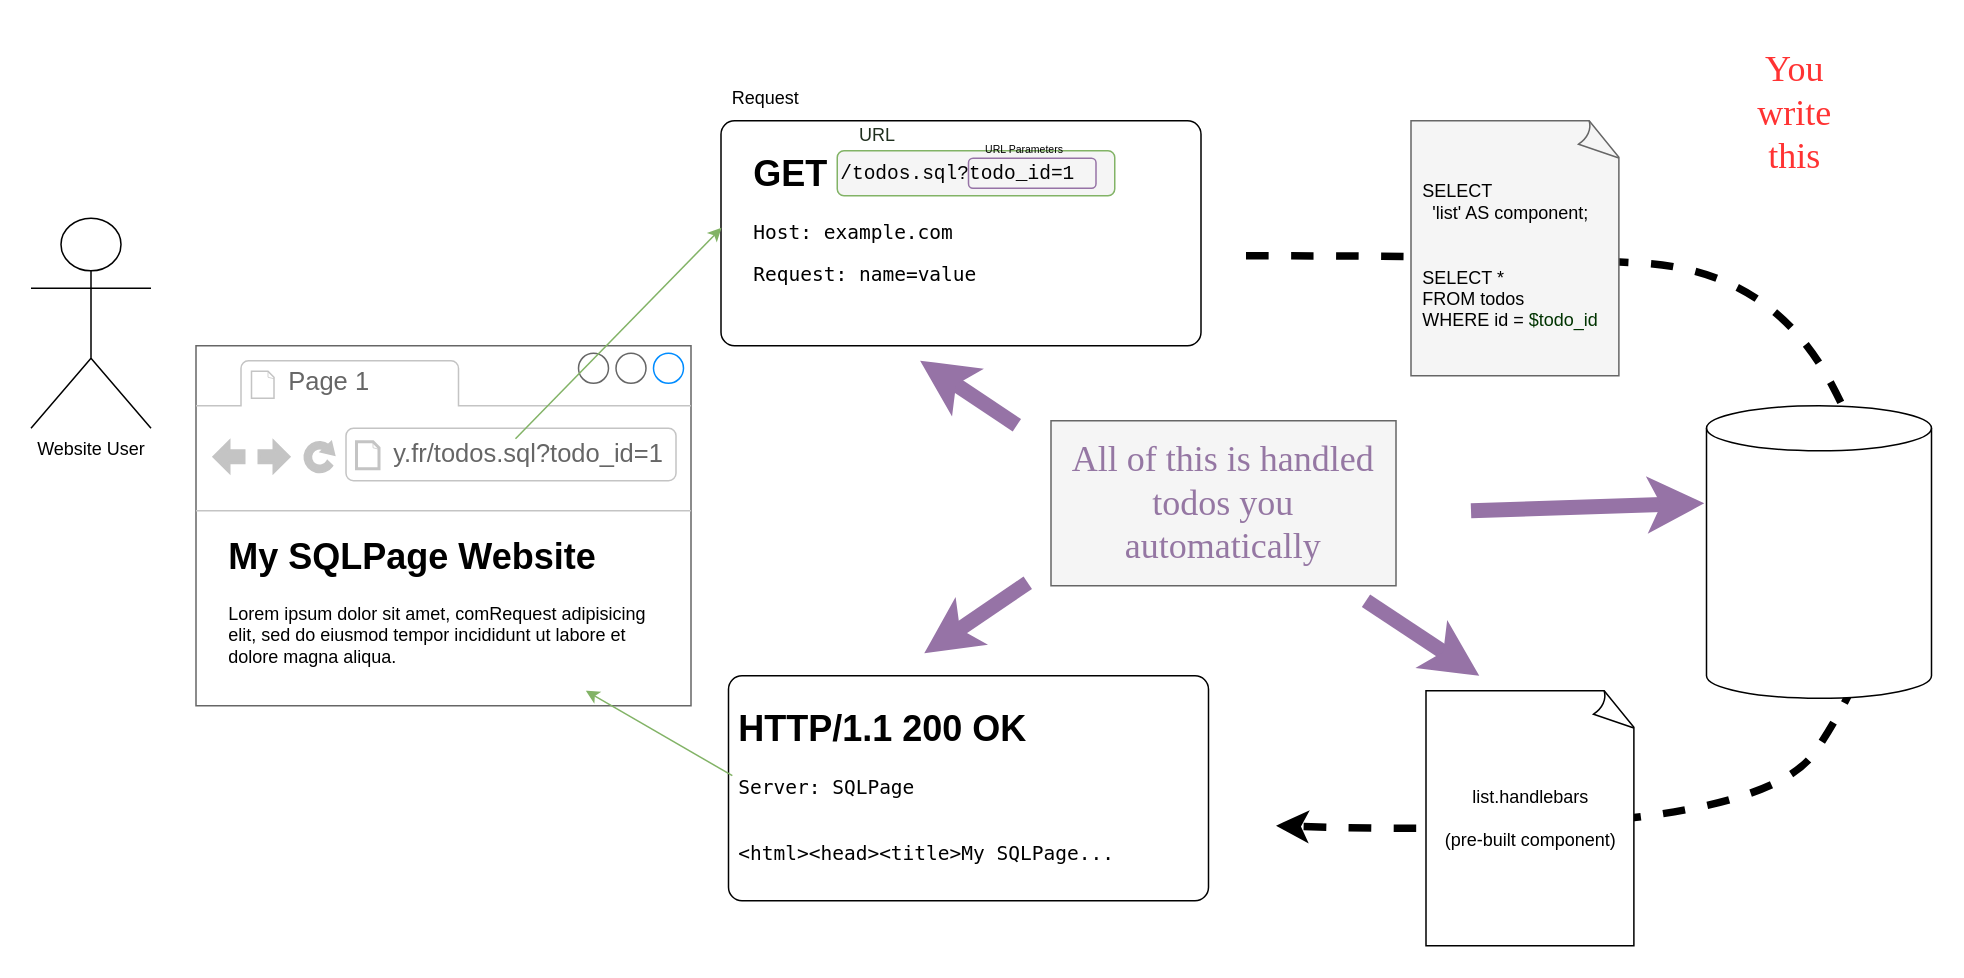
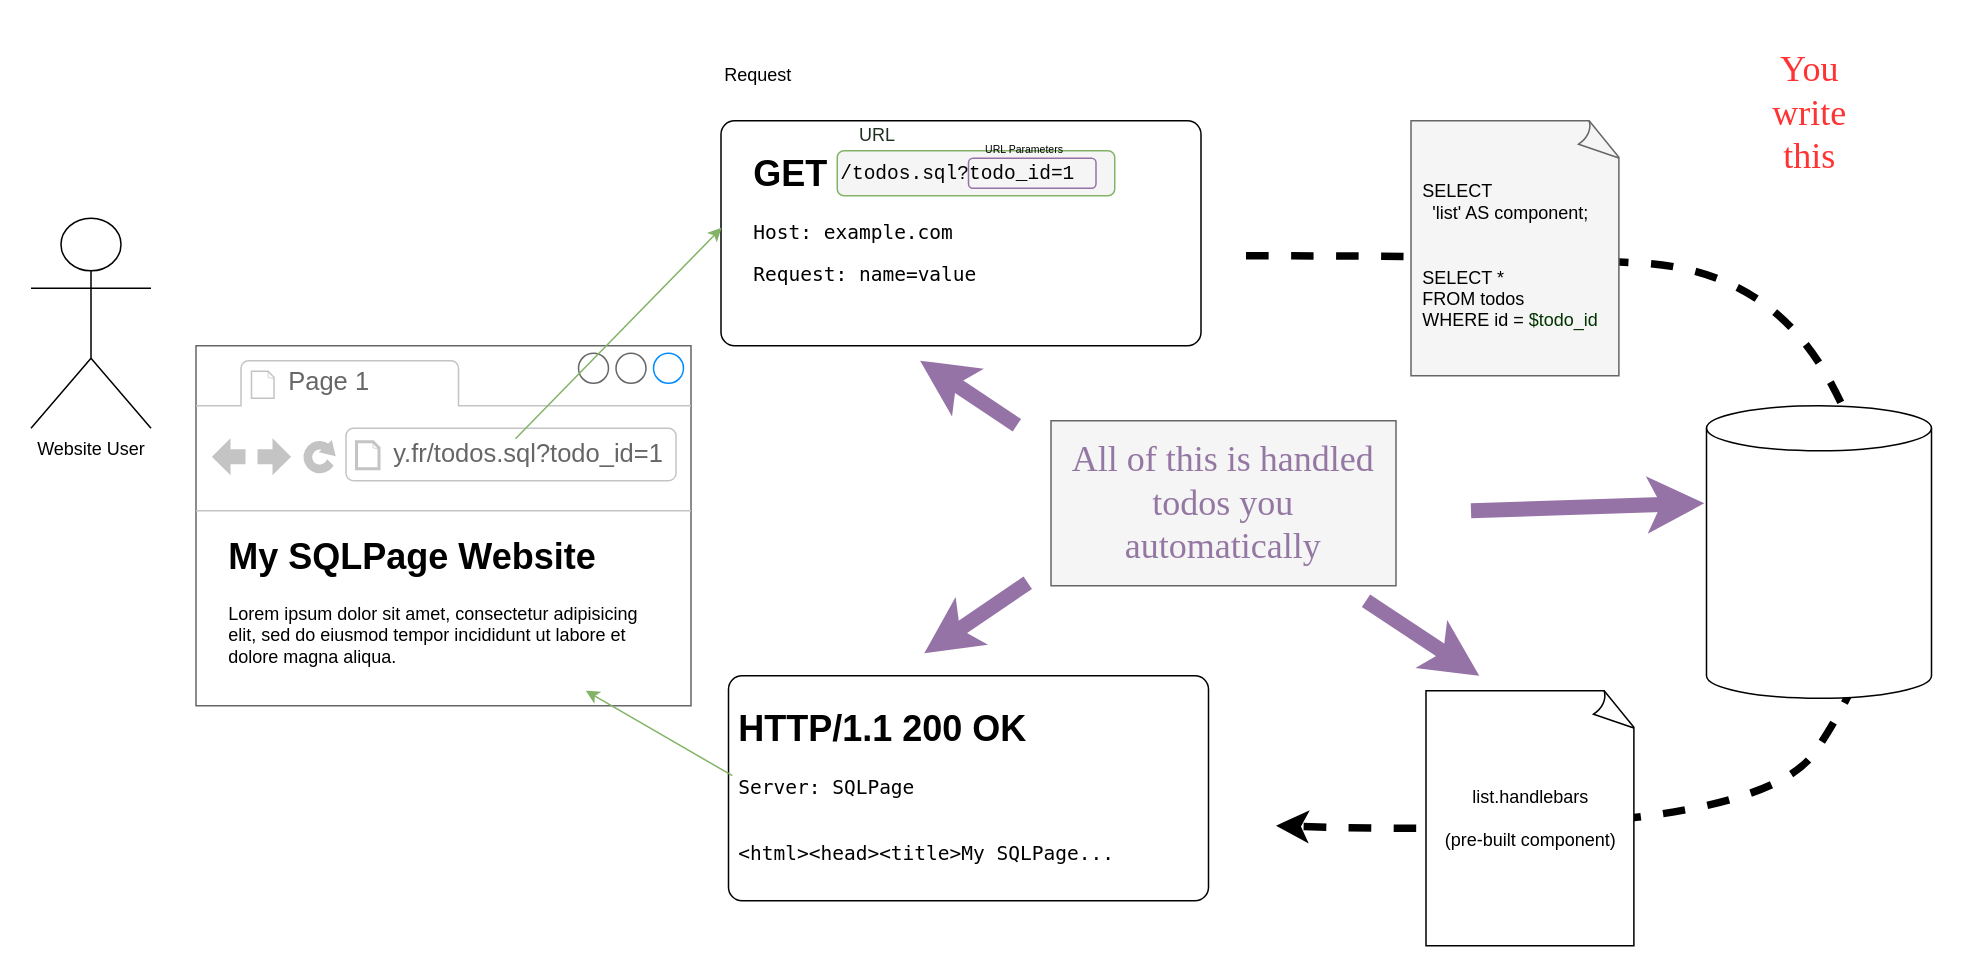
  <mxCell id="0" />
  <mxCell id="1" parent="0" />
  <mxCell id="2" value="" style="rounded=1;whiteSpace=wrap;html=1;arcSize=6;" parent="1" vertex="1"><mxGeometry x="480" y="80" width="320" height="150" as="geometry" /></mxCell>
  <mxCell id="3" value="&lt;h1 style=&quot;margin-top: 0px;&quot;&gt;GET /todo.sql?&lt;font color=&quot;#003300&quot;&gt;id=1&lt;/font&gt;&lt;br&gt;&lt;/h1&gt;&lt;pre style=&quot;font-size: 13px;&quot;&gt;&lt;font style=&quot;font-size: 13px;&quot;&gt;Host: example.com&lt;/font&gt;&lt;/pre&gt;&lt;pre style=&quot;font-size: 13px;&quot; data-signature=&quot;FRjGbP3zQQCt51JFaD0Ll1xKb2HQKZ0zWZPelzg69HE=&quot; class=&quot;brush: http notranslate&quot;&gt;&lt;font style=&quot;font-size: 13px;&quot;&gt;&lt;code&gt;&lt;span class=&quot;token header&quot;&gt;&lt;span class=&quot;token header-name keyword&quot;&gt;Request&lt;/span&gt;&lt;span class=&quot;token punctuation&quot;&gt;:&lt;/span&gt; &lt;span class=&quot;token header-value&quot;&gt;name=value&lt;/span&gt;&lt;/span&gt;&lt;/code&gt;&lt;/font&gt;&lt;/pre&gt;&lt;p&gt;&lt;/p&gt;" style="text;html=1;whiteSpace=wrap;overflow=hidden;rounded=0;" parent="1" vertex="1"><mxGeometry x="500" y="95" width="290" height="120" as="geometry" /></mxCell>
  <mxCell id="4" value="" style="curved=1;endArrow=classic;html=1;rounded=0;strokeWidth=5;dashed=1;" parent="1" edge="1"><mxGeometry width="50" height="50" relative="1" as="geometry"><mxPoint x="830" y="170" as="sourcePoint" /><mxPoint x="850" y="550" as="targetPoint" /><Array as="points"><mxPoint x="1010" y="170" /><mxPoint x="1180" y="180" /><mxPoint x="1260" y="330" /><mxPoint x="1250" y="440" /><mxPoint x="1170" y="560" /></Array></mxGeometry></mxCell>
  <mxCell id="5" value="" style="whiteSpace=wrap;html=1;shape=mxgraph.basic.document;fillColor=#f5f5f5;strokeColor=#666666;fontColor=#333333;" parent="1" vertex="1"><mxGeometry x="940" y="80" width="140" height="170" as="geometry" /></mxCell>
  <mxCell id="6" value="" style="shape=cylinder3;whiteSpace=wrap;html=1;boundedLbl=1;backgroundOutline=1;size=15;" parent="1" vertex="1"><mxGeometry x="1137" y="270" width="150" height="195" as="geometry" /></mxCell>
  <mxCell id="7" value="" style="rounded=1;whiteSpace=wrap;html=1;arcSize=6;" parent="1" vertex="1"><mxGeometry x="485" y="450" width="320" height="150" as="geometry" /></mxCell>
  <mxCell id="8" value="&lt;h1 style=&quot;margin-top: 0px;&quot;&gt;HTTP/1.1 200 OK&lt;br&gt;&lt;/h1&gt;&lt;pre style=&quot;font-size: 13px;&quot;&gt;&lt;font style=&quot;font-size: 13px;&quot;&gt;Server: SQLPage&lt;/font&gt;&lt;/pre&gt;&lt;pre style=&quot;font-size: 13px;&quot; data-signature=&quot;FRjGbP3zQQCt51JFaD0Ll1xKb2HQKZ0zWZPelzg69HE=&quot; class=&quot;brush: http notranslate&quot;&gt;&lt;font style=&quot;font-size: 13px;&quot;&gt;&lt;code&gt;&lt;span class=&quot;token header&quot;&gt;&lt;span class=&quot;token header-name keyword&quot;&gt;&lt;br&gt;&amp;lt;html&amp;gt;&amp;lt;head&amp;gt;&amp;lt;title&amp;gt;My SQLPage...&lt;br&gt;&lt;/span&gt;&lt;/span&gt;&lt;/code&gt;&lt;/font&gt;&lt;/pre&gt;&lt;p&gt;&lt;/p&gt;" style="text;html=1;whiteSpace=wrap;overflow=hidden;rounded=0;" parent="1" vertex="1"><mxGeometry x="490" y="465" width="290" height="120" as="geometry" /></mxCell>
  <mxCell id="9" value="&lt;div&gt;SELECT&lt;/div&gt;&lt;div&gt;&amp;nbsp; 'list' AS component;&lt;br&gt;&lt;/div&gt;&lt;div&gt;&lt;br&gt;&lt;/div&gt;&lt;div&gt;&lt;br&gt;&lt;/div&gt;&lt;div&gt;SELECT *&lt;/div&gt;&lt;div&gt;FROM todos&lt;/div&gt;&lt;div&gt;WHERE id =&lt;font color=&quot;#003300&quot;&gt; $todo_id&lt;br&gt;&lt;/font&gt;&lt;/div&gt;" style="text;html=1;align=left;verticalAlign=middle;whiteSpace=wrap;rounded=0;" parent="1" vertex="1"><mxGeometry x="946" y="100" width="140" height="140" as="geometry" /></mxCell>
  <mxCell id="10" value="&lt;div&gt;list.handlebars&lt;/div&gt;&lt;div&gt;&lt;br&gt;&lt;/div&gt;&lt;div&gt;(pre-built component)&lt;br&gt;&lt;/div&gt;" style="whiteSpace=wrap;html=1;shape=mxgraph.basic.document" parent="1" vertex="1"><mxGeometry x="950" y="460" width="140" height="170" as="geometry" /></mxCell>
  <mxCell id="11" value="" style="shape=image;verticalLabelPosition=bottom;labelBackgroundColor=default;verticalAlign=top;aspect=fixed;imageAspect=0;image=https://upload.wikimedia.org/wikipedia/commons/2/29/Postgresql_elephant.svg;" parent="1" vertex="1"><mxGeometry x="1173.5" y="340" width="77" height="79.41" as="geometry" /></mxCell>
  <mxCell id="12" value="Website User" style="shape=umlActor;verticalLabelPosition=bottom;verticalAlign=top;html=1;outlineConnect=0;" parent="1" vertex="1"><mxGeometry x="20" y="145" width="80" height="140" as="geometry" /></mxCell>
- <mxCell id="13" value="You write this" style="text;html=1;align=center;verticalAlign=middle;whiteSpace=wrap;rounded=0;fontFamily= Just Another Hand ;fontSource=https%3A%2F%2Ffonts.googleapis.com%2Fcss%3Ffamily%3D%2BJust%2BAnother%2BHand%2B;fontSize=24;fontColor=#FF3333;" parent="1" vertex="1"><mxGeometry x="1150.5" y="20" width="90" height="110" as="geometry" /></mxCell>
+ <mxCell id="13" value="You write this" style="text;html=1;align=center;verticalAlign=middle;whiteSpace=wrap;rounded=0;fontFamily= Just Another Hand ;fontSource=https%3A%2F%2Ffonts.googleapis.com%2Fcss%3Ffamily%3D%2BJust%2BAnother%2BHand%2B;fontSize=24;fontColor=#FF3333;" parent="1" vertex="1"><mxGeometry x="1160.5" y="20" width="90" height="110" as="geometry" /></mxCell>
  <mxCell id="14" value="" style="endArrow=classic;html=1;rounded=0;strokeWidth=10;fillColor=#e1d5e7;strokeColor=#9673a6;exitX=-0.061;exitY=0.5;exitDx=0;exitDy=0;exitPerimeter=0;" parent="1" edge="1"><mxGeometry width="50" height="50" relative="1" as="geometry"><mxPoint x="684.5" y="388" as="sourcePoint" /><mxPoint x="615.5" y="435" as="targetPoint" /></mxGeometry></mxCell>
  <mxCell id="15" value="" style="endArrow=classic;html=1;rounded=0;strokeWidth=10;fillColor=#e1d5e7;strokeColor=#9673a6;" parent="1" edge="1"><mxGeometry width="50" height="50" relative="1" as="geometry"><mxPoint x="677.25" y="283" as="sourcePoint" /><mxPoint x="612.75" y="240" as="targetPoint" /></mxGeometry></mxCell>
  <mxCell id="16" value="" style="endArrow=classic;html=1;rounded=0;strokeWidth=10;fillColor=#e1d5e7;strokeColor=#9673a6;" parent="1" edge="1"><mxGeometry width="50" height="50" relative="1" as="geometry"><mxPoint x="910" y="400" as="sourcePoint" /><mxPoint x="985.5" y="450" as="targetPoint" /></mxGeometry></mxCell>
  <mxCell id="17" value="" style="endArrow=classic;html=1;rounded=0;strokeWidth=10;fillColor=#e1d5e7;strokeColor=#9673a6;" parent="1" edge="1"><mxGeometry width="50" height="50" relative="1" as="geometry"><mxPoint x="980" y="340" as="sourcePoint" /><mxPoint x="1135.5" y="335" as="targetPoint" /></mxGeometry></mxCell>
  <mxCell id="18" value="All of this is handled todos you automatically" style="text;html=1;align=center;verticalAlign=middle;whiteSpace=wrap;rounded=0;fontFamily= Just Another Hand ;fontSource=https%3A%2F%2Ffonts.googleapis.com%2Fcss%3Ffamily%3D%2BJust%2BAnother%2BHand%2B;fontSize=24;fillColor=#f5f5f5;fontColor=#9577a3;strokeColor=#666666;" parent="1" vertex="1"><mxGeometry x="700" y="280" width="230" height="110" as="geometry" /></mxCell>
- <mxCell id="19" value="Request" style="text;html=1;align=center;verticalAlign=middle;whiteSpace=wrap;rounded=0;" vertex="1" parent="1"><mxGeometry x="480" y="50" width="60" height="30" as="geometry" /></mxCell>
+ <mxCell id="19" value="Request" style="text;html=1;align=center;verticalAlign=middle;whiteSpace=wrap;rounded=0;" vertex="1" parent="1"><mxGeometry x="475" y="35" width="60" height="30" as="geometry" /></mxCell>
  <mxCell id="20" value="&lt;div style=&quot;font-size: 13px;&quot; align=&quot;left&quot;&gt;/todos.sql?todo_id=1&lt;/div&gt;" style="rounded=1;whiteSpace=wrap;html=1;fillColor=#f5f5f5;strokeColor=#82b366;align=left;fontSize=13;fontFamily=Courier New;" vertex="1" parent="1"><mxGeometry x="557.5" y="100" width="185" height="30" as="geometry" /></mxCell>
  <mxCell id="21" value="URL" style="text;html=1;align=center;verticalAlign=middle;whiteSpace=wrap;rounded=0;fontColor=#1f2f1e;" vertex="1" parent="1"><mxGeometry x="557.5" y="80" width="52.5" height="20" as="geometry" /></mxCell>
  <mxCell id="22" value="" style="rounded=1;whiteSpace=wrap;html=1;fillColor=none;strokeColor=#9673a6;" vertex="1" parent="1"><mxGeometry x="645" y="105" width="85" height="20" as="geometry" /></mxCell>
  <mxCell id="23" value="URL Parameters" style="text;html=1;align=center;verticalAlign=middle;whiteSpace=wrap;rounded=0;fontSize=7;" vertex="1" parent="1"><mxGeometry x="645" y="92" width="75" height="15" as="geometry" /></mxCell>
  <mxCell id="24" value="" style="strokeWidth=1;shadow=0;dashed=0;align=center;html=1;shape=mxgraph.mockup.containers.browserWindow;rSize=0;strokeColor=#666666;strokeColor2=#008cff;strokeColor3=#c4c4c4;mainText=,;recursiveResize=0;" vertex="1" parent="1"><mxGeometry x="130" y="230" width="330" height="240" as="geometry" /></mxCell>
  <mxCell id="25" value="Page 1" style="strokeWidth=1;shadow=0;dashed=0;align=center;html=1;shape=mxgraph.mockup.containers.anchor;fontSize=17;fontColor=#666666;align=left;whiteSpace=wrap;" vertex="1" parent="24"><mxGeometry x="60" y="12" width="110" height="26" as="geometry" /></mxCell>
  <mxCell id="26" value="y.fr/todos.sql?todo_id=1" style="strokeWidth=1;shadow=0;dashed=0;align=center;html=1;shape=mxgraph.mockup.containers.anchor;rSize=0;fontSize=17;fontColor=#666666;align=left;" vertex="1" parent="24"><mxGeometry x="130" y="60" width="250" height="26" as="geometry" /></mxCell>
- <mxCell id="27" value="&lt;h1 style=&quot;margin-top: 0px;&quot;&gt;My SQLPage Website&lt;br&gt;&lt;/h1&gt;&lt;p&gt;Lorem ipsum dolor sit amet, comRequest adipisicing elit, sed do eiusmod tempor incididunt ut labore et dolore magna aliqua.&lt;/p&gt;" style="text;html=1;whiteSpace=wrap;overflow=hidden;rounded=0;" vertex="1" parent="24"><mxGeometry x="20" y="120" width="290" height="110" as="geometry" /></mxCell>
+ <mxCell id="27" value="&lt;h1 style=&quot;margin-top: 0px;&quot;&gt;My SQLPage Website&lt;br&gt;&lt;/h1&gt;&lt;p&gt;Lorem ipsum dolor sit amet, consectetur adipisicing elit, sed do eiusmod tempor incididunt ut labore et dolore magna aliqua.&lt;/p&gt;" style="text;html=1;whiteSpace=wrap;overflow=hidden;rounded=0;" vertex="1" parent="24"><mxGeometry x="20" y="120" width="290" height="110" as="geometry" /></mxCell>
  <mxCell id="28" value="" style="endArrow=classic;html=1;rounded=0;exitX=0.332;exitY=0.078;exitDx=0;exitDy=0;exitPerimeter=0;entryX=0.001;entryY=0.476;entryDx=0;entryDy=0;entryPerimeter=0;fontColor=#789170;fillColor=#d5e8d4;strokeColor=#82b366;" edge="1" parent="1" source="26" target="2"><mxGeometry width="50" height="50" relative="1" as="geometry"><mxPoint x="200" y="190" as="sourcePoint" /><mxPoint x="250" y="140" as="targetPoint" /></mxGeometry></mxCell>
  <mxCell id="29" value="" style="endArrow=classic;html=1;rounded=0;exitX=0.008;exitY=0.444;exitDx=0;exitDy=0;exitPerimeter=0;fillColor=#d5e8d4;strokeColor=#82b366;" edge="1" parent="1" source="7" target="27"><mxGeometry width="50" height="50" relative="1" as="geometry"><mxPoint x="230" y="580" as="sourcePoint" /><mxPoint x="280" y="530" as="targetPoint" /></mxGeometry></mxCell>
